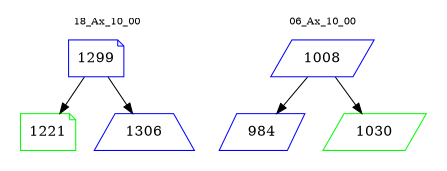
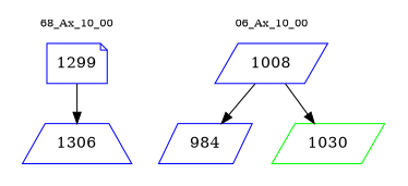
  digraph {
    node [color=blue shape=parallelogram]
    edge [color=black]
    n1 [label=1299 shape=note]
-   n2 [color=green label=1221 shape=note]
    n3 [label=1306 shape=trapezium]
    n4 [label=1008]
    n5 [label=984]
    n6 [color=green label=1030]
    subgraph cluster_1 {
      color=white
      fontsize=10
-     label="18_Ax_10_00"
+     label="68_Ax_10_00"
      n1
-     n2
      n3
    }
    subgraph cluster_2 {
      color=white
      fontsize=10
      label="06_Ax_10_00"
      n4
      n5
      n6
    }
-   n1 -> n2
    n1 -> n3
    n4 -> n5
    n4 -> n6
  }
